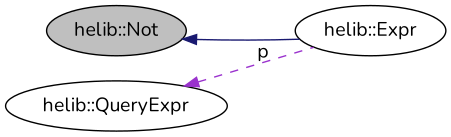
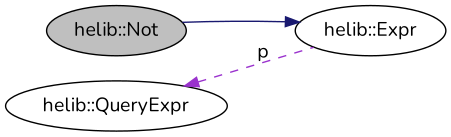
  digraph {
    fontname=Nunito
    rankdir=LR
    node [color=black fillcolor=white fontname=Nunito style=filled]
    edge [dir=back fontname=Nunito]
    n1 [fillcolor=grey75 fontcolor=black label="helib::Not"]
    n2 [label="helib::Expr"]
    n3 [label="helib::QueryExpr"]
-   n1 -> n2 [color=midnightblue style=solid]
+   n2 -> n1 [color=midnightblue style=solid]
    n3 -> n2 [color=darkorchid3 label=" p" style=dashed]
  }
